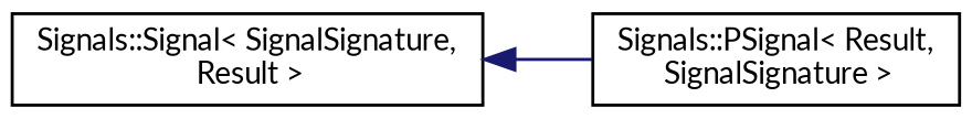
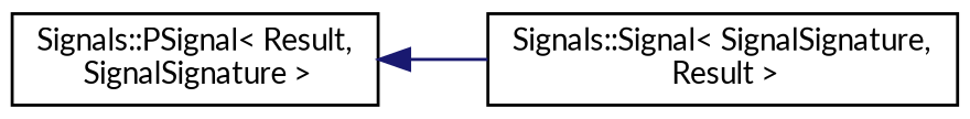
  digraph {
    rankdir=LR
    fontname=Lato
    node [color=black fillcolor=white fontname=Lato fontsize=10 shape=record style=filled]
    n1 [height=0.2 label="Signals::PSignal\< Result,\l SignalSignature \>" width=0.4]
    n2 [height=0.2 label="Signals::Signal\< SignalSignature,\l Result \>" width=0.4]
-   n2 -> n1 [color=midnightblue dir=back fontname=Lato fontsize=10 labelfontname=Helvetica labelfontsize=10 style=solid]
+   n1 -> n2 [color=midnightblue dir=back fontname=Lato fontsize=10 labelfontname=Helvetica labelfontsize=10 style=solid]
  }
